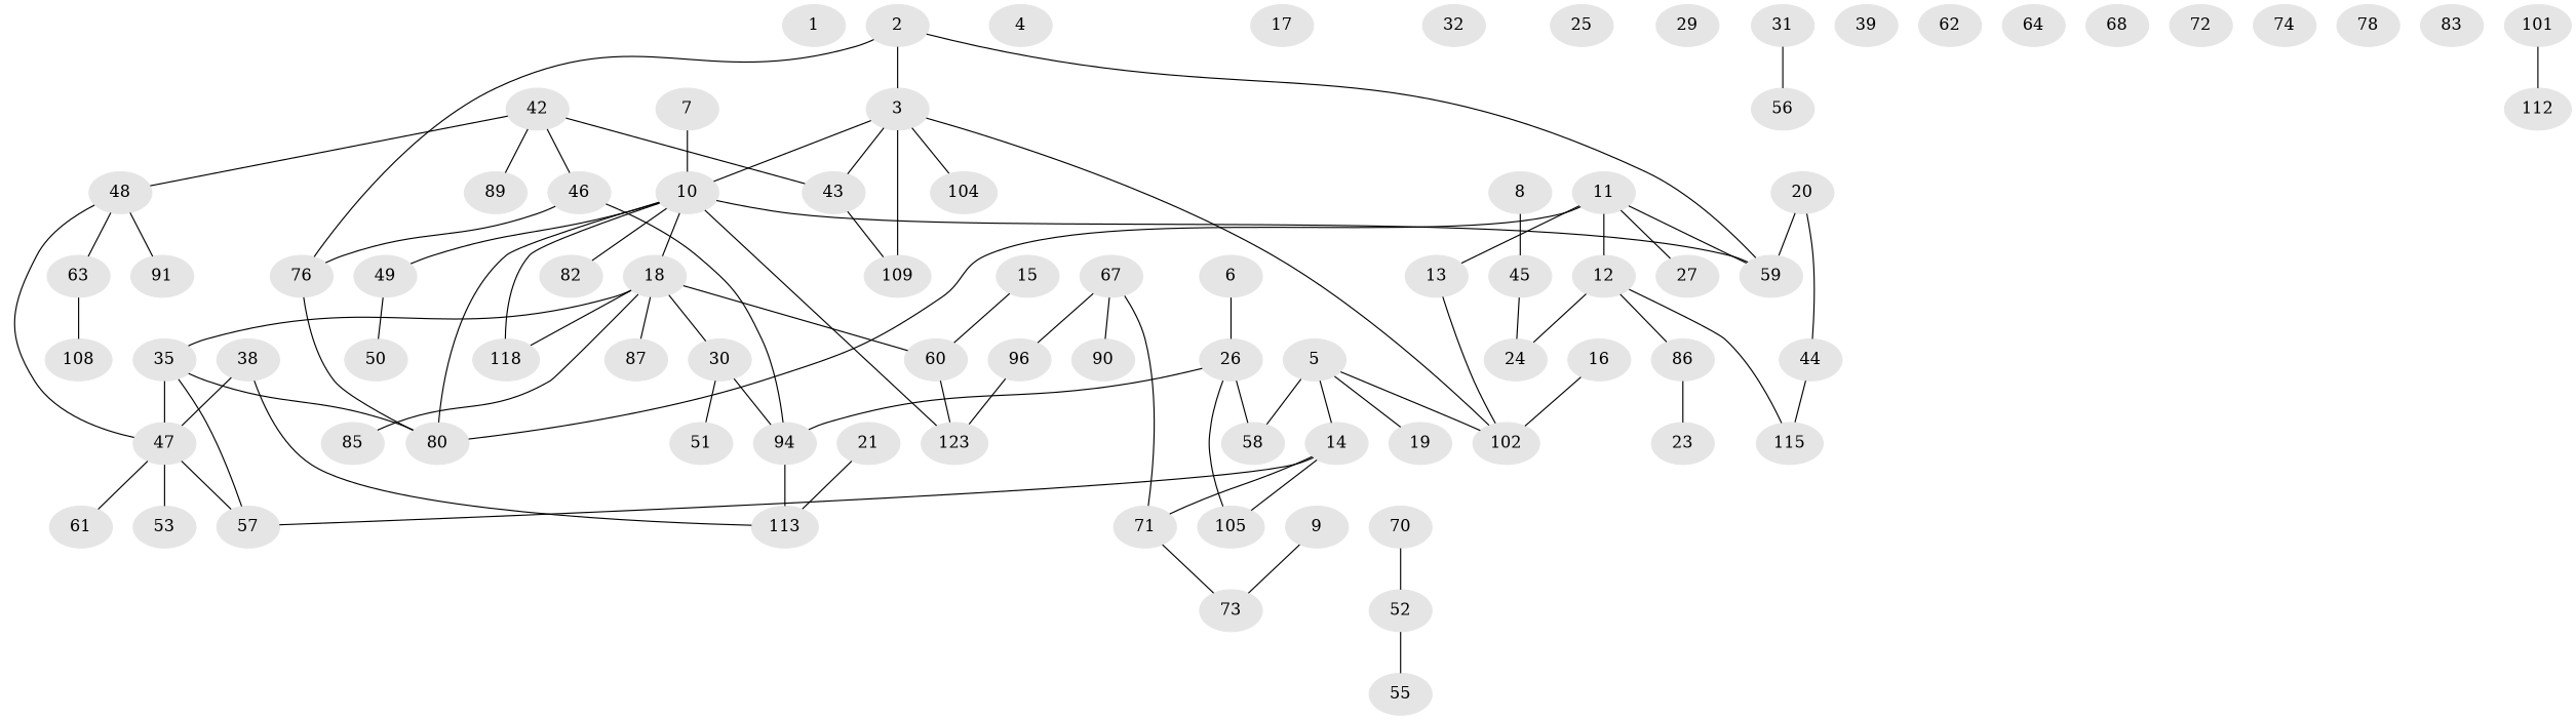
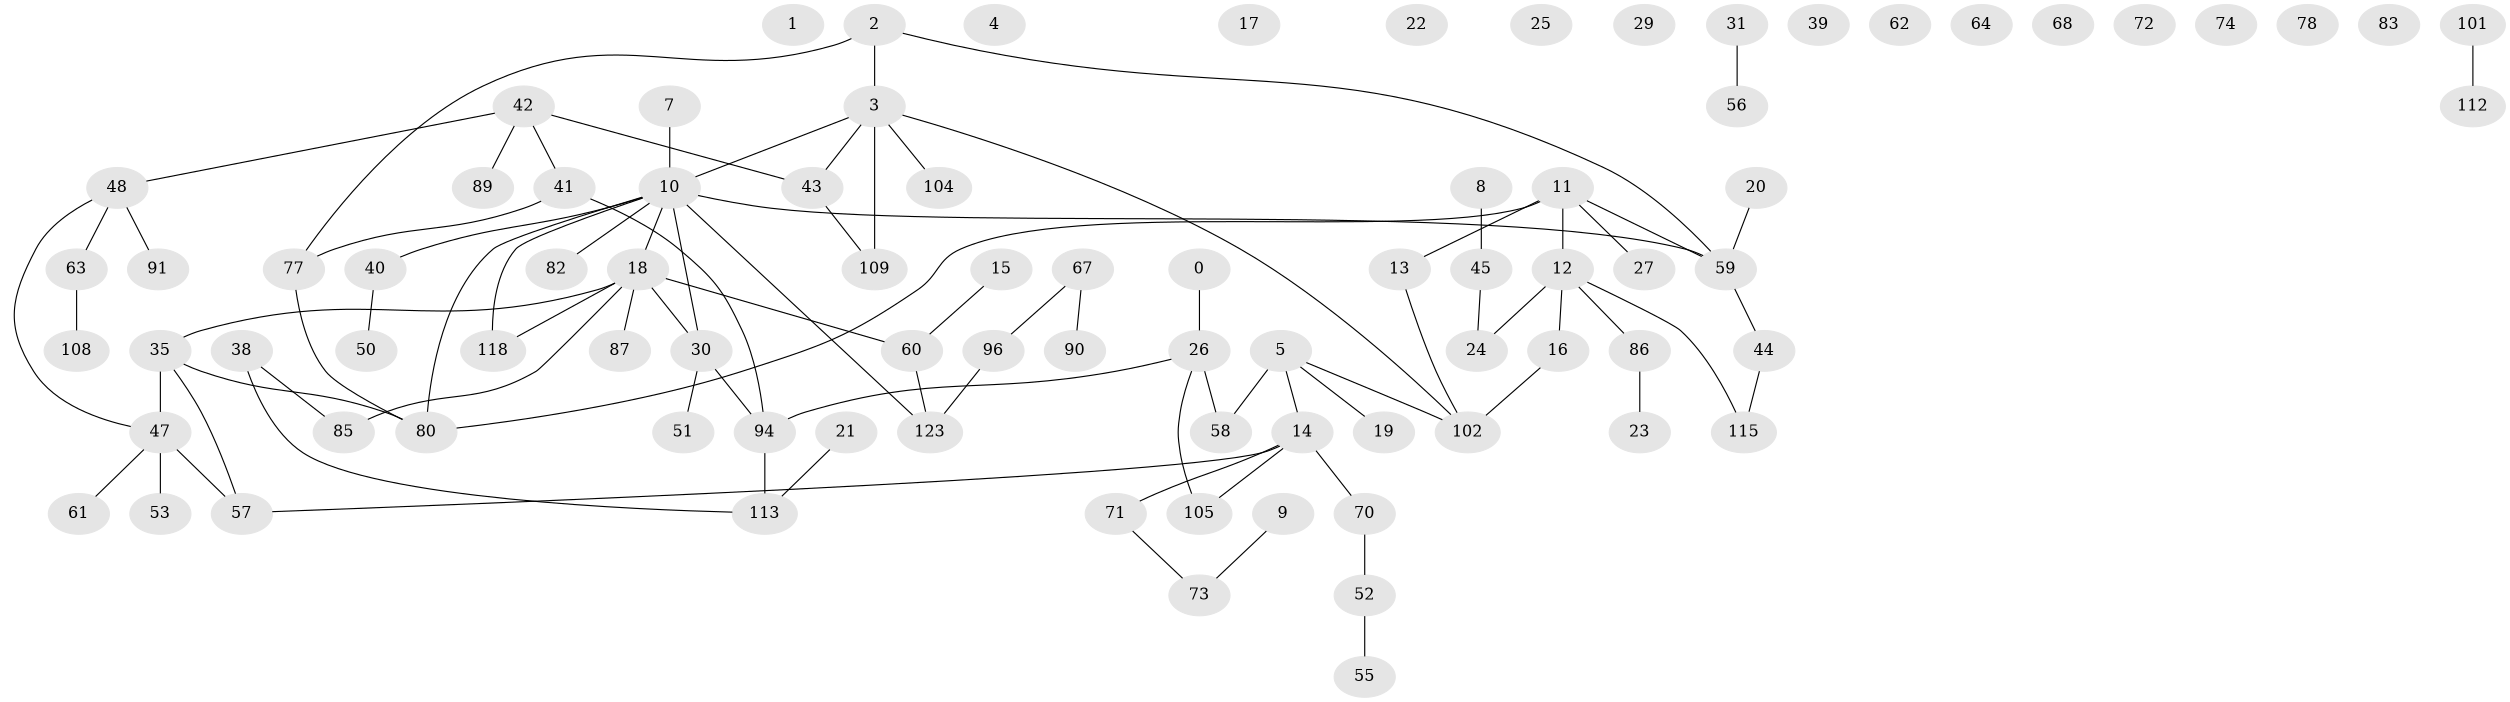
  graph {
    node [color=gray90 style=filled]
    1
    2 [super="+32"]
    3 [super="+100"]
    59
-   76 [super="+93"]
+   76 [super="+93" label=77]
    10 [super="+24"]
    43
    102 [super="+122"]
    104
    109
    80 [super="+116"]
    18 [super="+106"]
    n13 [label=30 super="+40"]
-   49
+   49 [label=40]
    82
    118
    123
    4
    5 [super="+36"]
    14 [super="+37"]
    19
    58
    57 [super="+124"]
    70
    71
    105
    26 [super="+28"]
    94 [super="+107"]
-   6
+   6 [label=0]
    7 [super="+33"]
    45 [super="+92"]
    n32 [label=24 super="+79"]
    8
    9 [super="+30"]
    73 [super="+114"]
    60
    35 [super="+98"]
    85
    87
    51 [super="+95"]
    50
    11 [super="+117"]
    12 [super="+110"]
    13 [super="+119"]
    27 [super="+65"]
    16
    86
    115
    23
    52 [super="+75"]
    55 [super="+88"]
    15 [super="+41"]
    17
    47 [super="+81"]
    20 [super="+66"]
    44 [super="+121"]
    113 [super="+120"]
    21
-   22 [label=32]
+   22
    25
    29 [super="+99"]
    31
    56
    53
    61
    38 [super="+97"]
    39 [super="+77"]
    42 [super="+69"]
-   46
+   46 [label=41]
    48
    89
    63
    91 [super="+103"]
    108
    62
    64
    67 [super="+84"]
    90
    96 [super="+111"]
    68
    72
    74
    78
    83
    101
    112
    2 -- 3
    2 -- 59
    2 -- 76
    3 -- 10
    3 -- 43
    3 -- 102
    3 -- 104
    3 -- 109
    76 -- 80
    10 -- 59
    10 -- 80
    10 -- 18
+   10 -- n13 [weight=2]
    10 -- 49
    10 -- 82
    10 -- 118
    10 -- 123
    43 -- 109
    18 -- n13
    18 -- 118
    18 -- 60
    18 -- 35
    18 -- 85
    18 -- 87
    n13 -- 94
    n13 -- 51
    49 -- 50
    5 -- 102
    5 -- 14
    5 -- 19
    5 -- 58
    14 -- 57
+   14 -- 70
    14 -- 71
    14 -- 105
    70 -- 52
    71 -- 73
    26 -- 58
    26 -- 105
    26 -- 94
    94 -- 113
    6 -- 26
    7 -- 10
    45 -- n32
    8 -- 45
    9 -- 73
    60 -- 123
    35 -- 80
    35 -- 57
    35 -- 47
    11 -- 59
    11 -- 80
    11 -- 12
    11 -- 13
    11 -- 27
    12 -- n32
+   12 -- 16
    12 -- 86
    12 -- 115
    13 -- 102
    16 -- 102
    86 -- 23
    52 -- 55
    15 -- 60
    47 -- 57
    47 -- 53
    47 -- 61
    20 -- 59
-   20 -- 44
+   59 -- 44
    44 -- 115
    21 -- 113
    31 -- 56
-   38 -- 47
+   38 -- 85
    38 -- 113
    42 -- 43
    42 -- 46
    42 -- 48
    42 -- 89
    46 -- 76
    46 -- 94
    48 -- 47
    48 -- 63
    48 -- 91
    63 -- 108
-   67 -- 71
    67 -- 90
    67 -- 96
    96 -- 123
    101 -- 112
  }
